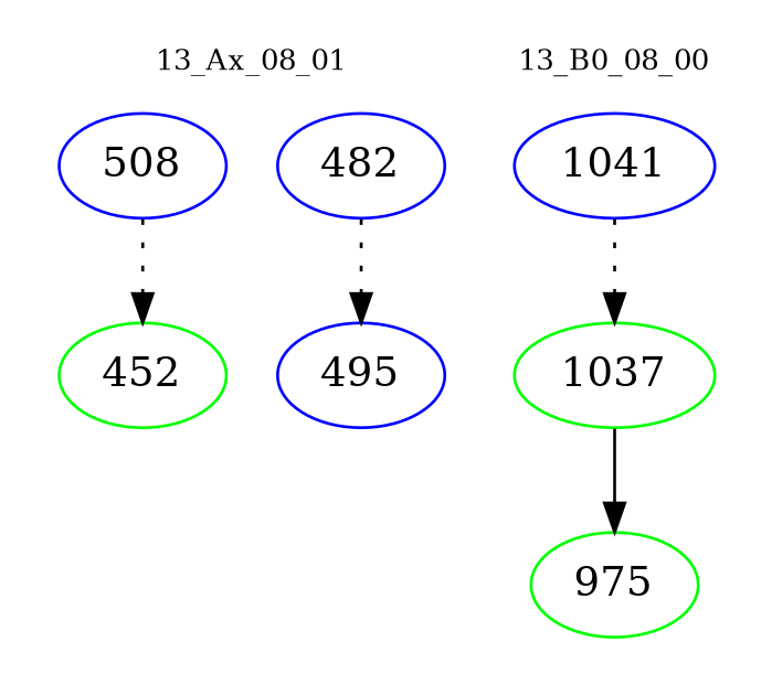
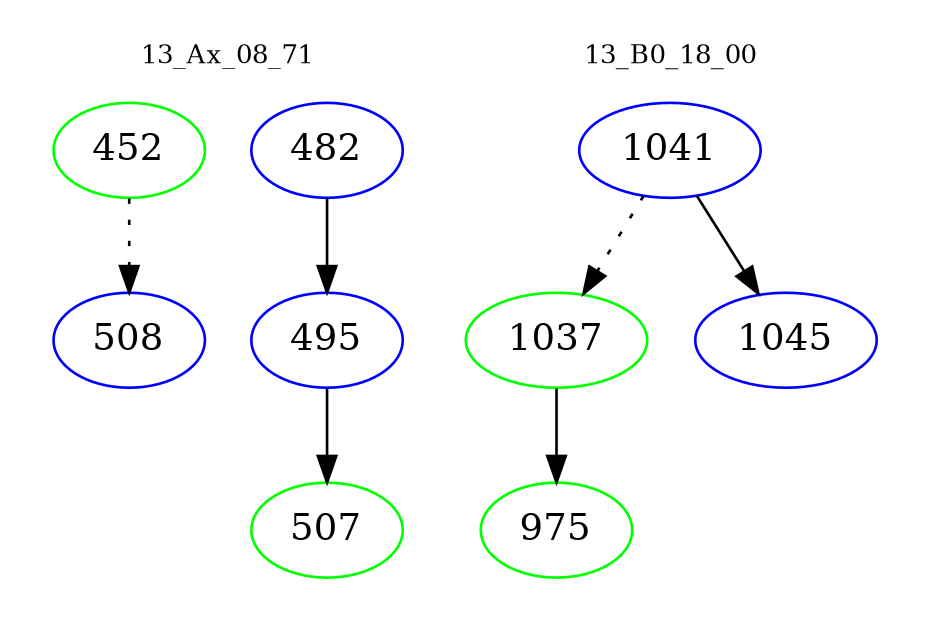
  digraph {
    fontname="DejaVu Serif"
    node [color=blue fontname="DejaVu Serif"]
    edge [color=black fontname="DejaVu Serif" style=dotted]
    n1 [label=482]
    n2 [label=508]
    n3 [label=495]
    n4 [color=green label=452]
+   n5 [color=green label=507]
    n6 [label=1041]
    n7 [color=green label=1037]
+   n8 [label=1045]
    n9 [color=green label=975]
    subgraph cluster_1 {
      color=white
      fontsize=10
-     label="13_Ax_08_01"
+     label="13_Ax_08_71"
      n1
      n2
      n3
      n4
+     n5
    }
    subgraph cluster_2 {
      color=white
      fontsize=10
-     label="13_B0_08_00"
+     label="13_B0_18_00"
      n6
      n7
+     n8
      n9
    }
-   n1 -> n3
-   n2 -> n4
+   n1 -> n3 [style=solid]
+   n4 -> n2
+   n3 -> n5 [style=solid]
    n6 -> n7
+   n6 -> n8 [style=solid]
    n7 -> n9 [style=solid]
  }
